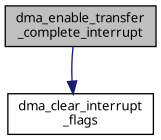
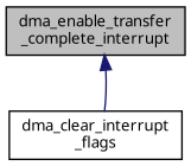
  digraph {
    rankdir=TB
    fontname="Noto Sans"
    node [color=black fontname="Noto Sans" fontsize=10 shape=record style=filled]
    n1 [fillcolor=grey75 fontcolor=black height=0.2 label="dma_enable_transfer\l_complete_interrupt" width=0.4]
    n2 [fillcolor=white height=0.2 label="dma_clear_interrupt\l_flags" width=0.4]
-   n1 -> n2 [color=midnightblue fontname="Noto Sans" fontsize=10 labelfontname=Helvetica labelfontsize=10 style=solid]
+   n2 -> n1 [color=midnightblue fontname="Noto Sans" fontsize=10 labelfontname=Helvetica labelfontsize=10 style=solid]
  }
